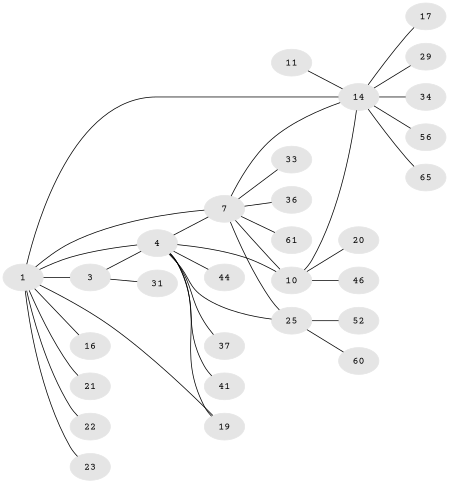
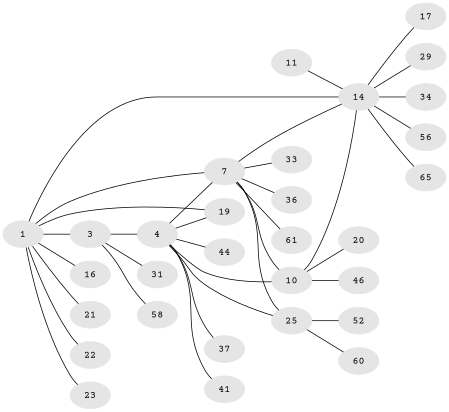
  graph {
    fontname="Courier Prime"
    rankdir=LR
    node [color=gray90 fontname="Courier Prime" style=filled]
    edge [fontname="Courier Prime"]
    1 [super="+2"]
    3
    4 [super="+32+6+9+39"]
    7 [super="+8+12+45+27"]
    14 [super="+28+15+64"]
    16
    19
    21
    22
    23
    31
+   58
    10 [super="+24"]
    25 [super="+40"]
    37
    41 [super="+59+55"]
    44 [super="+57"]
    33
    36
    61
    17
    29
    34
    56
    65
    20
    46
    52
    60
    n30 [label=11]
    1 -- 3 [weight=2]
-   1 -- 4 [weight=2]
    1 -- 7
    1 -- 14 [weight=2]
    1 -- 16
    1 -- 19
    1 -- 21
    1 -- 22
    1 -- 23
    3 -- 4
    3 -- 31
+   3 -- 58
    4 -- 7 [weight=3]
    4 -- 19
    4 -- 10
    4 -- 25
    4 -- 37
    4 -- 41
    4 -- 44
    7 -- 14
    7 -- 10
    7 -- 25
    7 -- 33
    7 -- 36
    7 -- 61
    14 -- 17
    14 -- 29
    14 -- 34
    14 -- 56
    14 -- 65
    10 -- 14
    10 -- 20
    10 -- 46
    25 -- 52
    25 -- 60
    n30 -- 14 [weight=2]
  }
